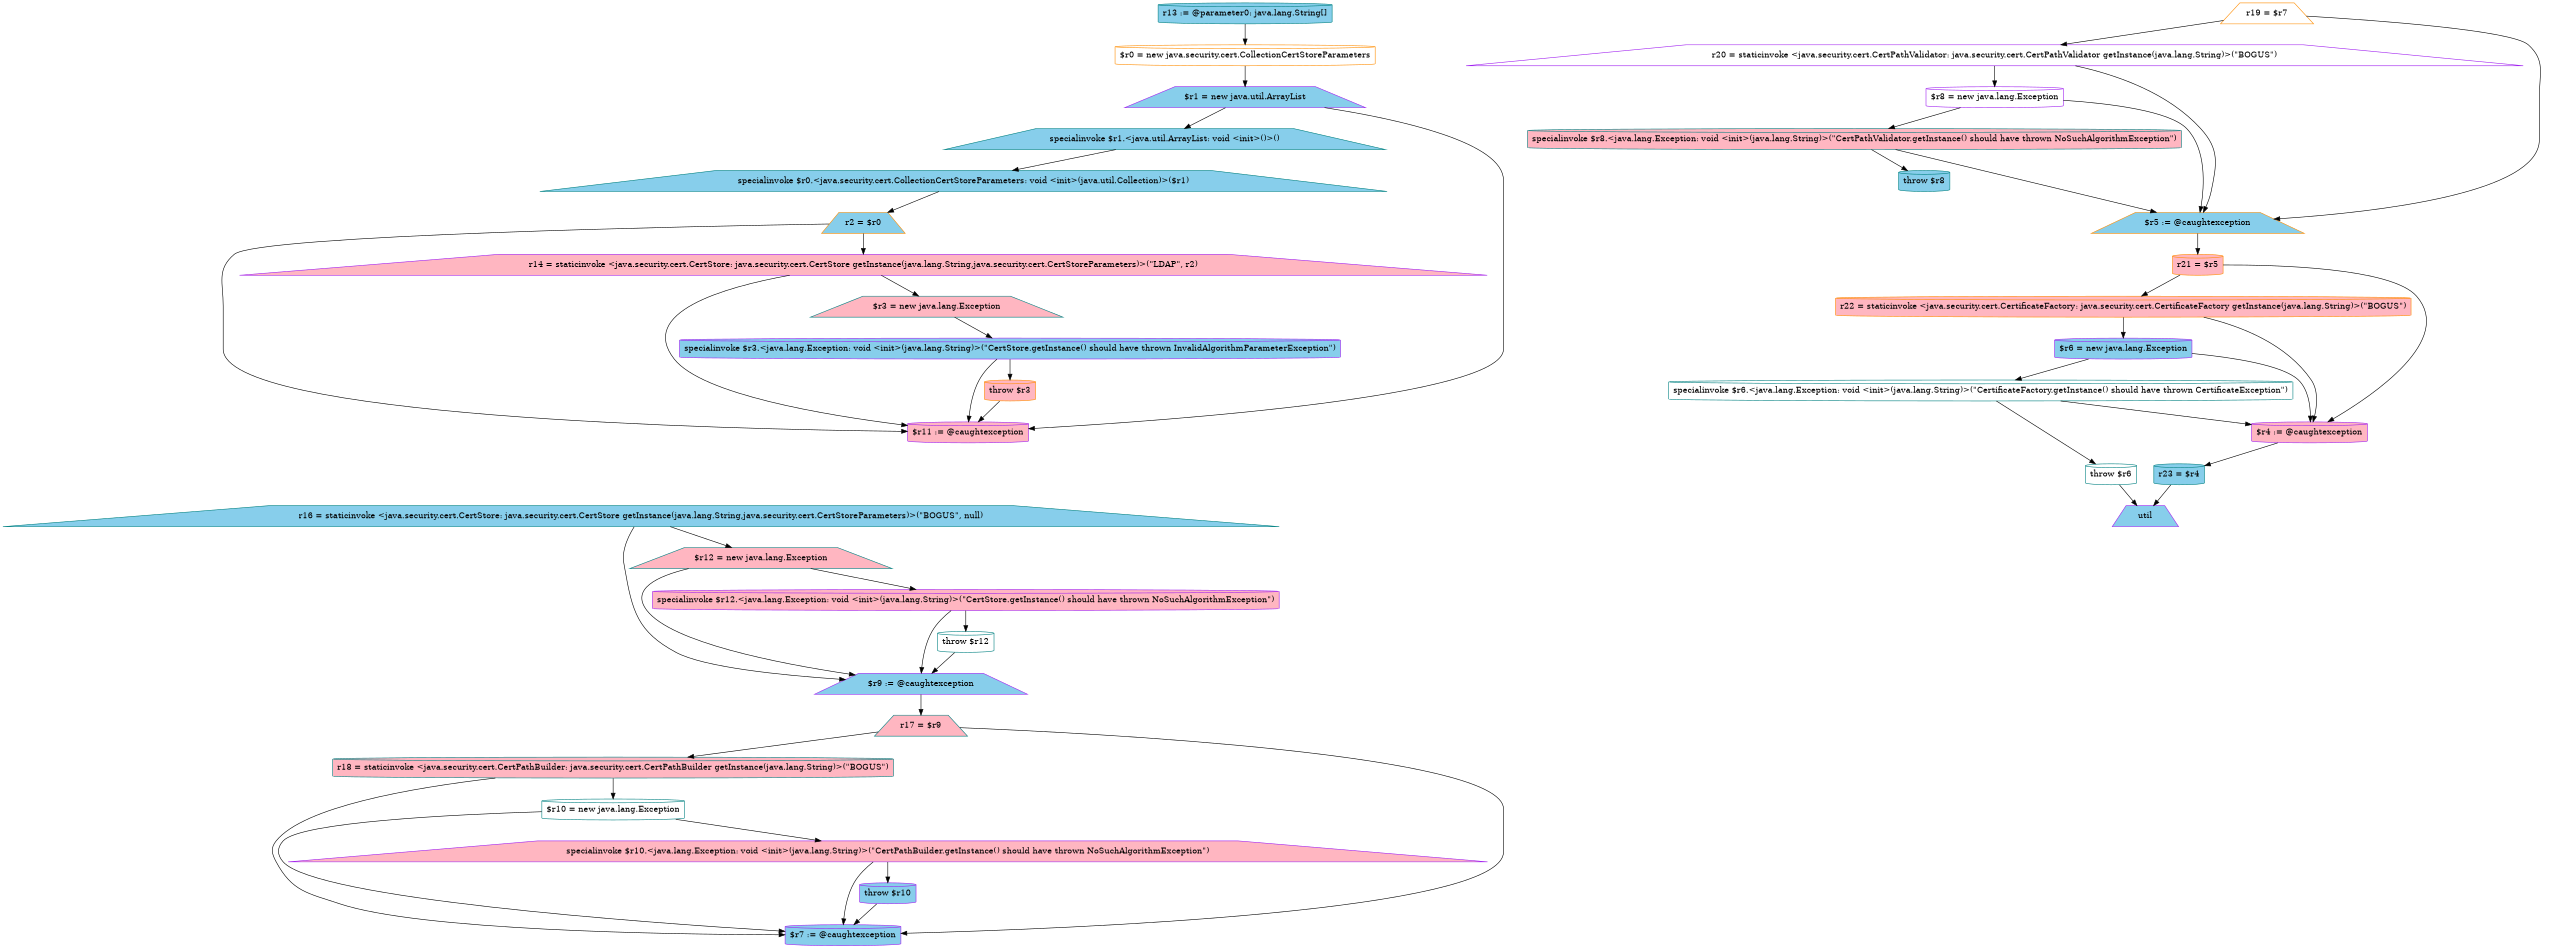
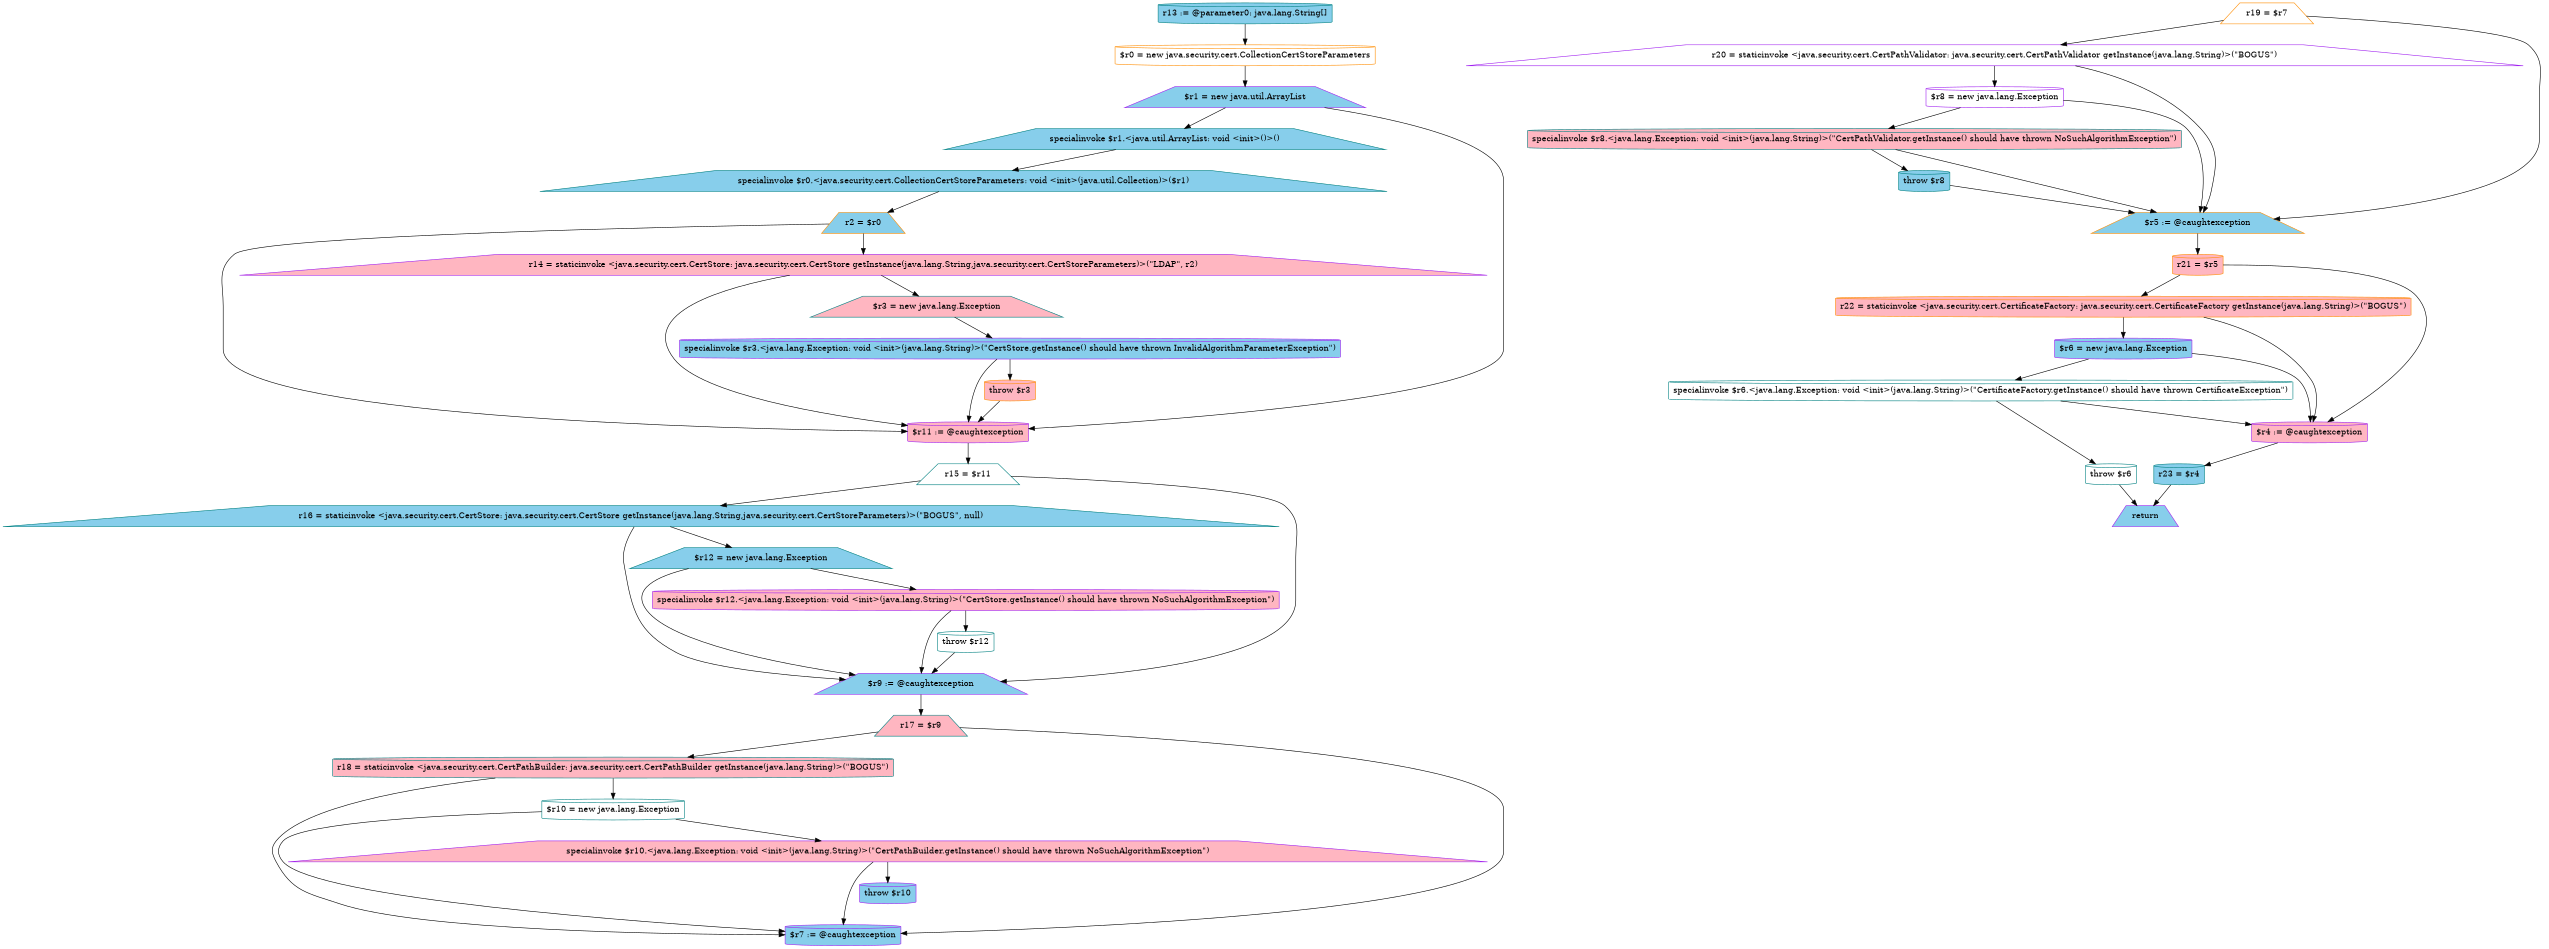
  digraph {
    node [color=teal fillcolor=skyblue shape=cylinder style=filled]
    "$r0 = new java.security.cert.CollectionCertStoreParameters" [color=darkorange fillcolor=white]
    "r13 := @parameter0: java.lang.String[]"
    "$r1 = new java.util.ArrayList" [color=purple shape=trapezium]
    "specialinvoke $r1.<java.util.ArrayList: void <init>()>()" [shape=trapezium]
    "$r11 := @caughtexception" [color=purple fillcolor=lightpink]
    "specialinvoke $r0.<java.security.cert.CollectionCertStoreParameters: void <init>(java.util.Collection)>($r1)" [shape=trapezium]
    "r2 = $r0" [color=darkorange shape=trapezium]
    "r14 = staticinvoke <java.security.cert.CertStore: java.security.cert.CertStore getInstance(java.lang.String,java.security.cert.CertStoreParameters)>(\"LDAP\", r2)" [color=purple fillcolor=lightpink shape=trapezium]
    "$r3 = new java.lang.Exception" [fillcolor=lightpink shape=trapezium]
+   "r15 = $r11" [fillcolor=white shape=trapezium]
    "specialinvoke $r3.<java.lang.Exception: void <init>(java.lang.String)>(\"CertStore.getInstance() should have thrown InvalidAlgorithmParameterException\")" [color=purple]
    "throw $r3" [color=darkorange fillcolor=lightpink]
    "r16 = staticinvoke <java.security.cert.CertStore: java.security.cert.CertStore getInstance(java.lang.String,java.security.cert.CertStoreParameters)>(\"BOGUS\", null)" [shape=trapezium]
    "$r9 := @caughtexception" [color=purple shape=trapezium]
-   "$r12 = new java.lang.Exception" [fillcolor=lightpink shape=trapezium]
+   "$r12 = new java.lang.Exception" [shape=trapezium]
    "r17 = $r9" [fillcolor=lightpink shape=trapezium]
    "specialinvoke $r12.<java.lang.Exception: void <init>(java.lang.String)>(\"CertStore.getInstance() should have thrown NoSuchAlgorithmException\")" [color=purple fillcolor=lightpink]
    "throw $r12" [fillcolor=white]
    "r18 = staticinvoke <java.security.cert.CertPathBuilder: java.security.cert.CertPathBuilder getInstance(java.lang.String)>(\"BOGUS\")" [fillcolor=lightpink]
    "$r7 := @caughtexception" [color=purple]
    "$r10 = new java.lang.Exception" [fillcolor=white]
    "specialinvoke $r10.<java.lang.Exception: void <init>(java.lang.String)>(\"CertPathBuilder.getInstance() should have thrown NoSuchAlgorithmException\")" [color=purple fillcolor=lightpink shape=trapezium]
    "throw $r10" [color=purple]
    "r19 = $r7" [color=darkorange fillcolor=white shape=trapezium]
    "r20 = staticinvoke <java.security.cert.CertPathValidator: java.security.cert.CertPathValidator getInstance(java.lang.String)>(\"BOGUS\")" [color=purple fillcolor=white shape=trapezium]
    "$r5 := @caughtexception" [color=darkorange shape=trapezium]
    "$r8 = new java.lang.Exception" [color=purple fillcolor=white]
    "r21 = $r5" [color=darkorange fillcolor=lightpink]
    "specialinvoke $r8.<java.lang.Exception: void <init>(java.lang.String)>(\"CertPathValidator.getInstance() should have thrown NoSuchAlgorithmException\")" [fillcolor=lightpink]
    "throw $r8"
    "r22 = staticinvoke <java.security.cert.CertificateFactory: java.security.cert.CertificateFactory getInstance(java.lang.String)>(\"BOGUS\")" [color=darkorange fillcolor=lightpink]
    "$r4 := @caughtexception" [color=purple fillcolor=lightpink]
    "$r6 = new java.lang.Exception" [color=purple]
    "r23 = $r4"
    "specialinvoke $r6.<java.lang.Exception: void <init>(java.lang.String)>(\"CertificateFactory.getInstance() should have thrown CertificateException\")" [fillcolor=white]
    "throw $r6" [fillcolor=white]
-   return [color=purple shape=trapezium label=util]
+   return [color=purple shape=trapezium]
    "$r0 = new java.security.cert.CollectionCertStoreParameters" -> "$r1 = new java.util.ArrayList"
    "r13 := @parameter0: java.lang.String[]" -> "$r0 = new java.security.cert.CollectionCertStoreParameters"
    "$r1 = new java.util.ArrayList" -> "specialinvoke $r1.<java.util.ArrayList: void <init>()>()"
    "$r1 = new java.util.ArrayList" -> "$r11 := @caughtexception"
    "specialinvoke $r1.<java.util.ArrayList: void <init>()>()" -> "specialinvoke $r0.<java.security.cert.CollectionCertStoreParameters: void <init>(java.util.Collection)>($r1)"
+   "$r11 := @caughtexception" -> "r15 = $r11"
    "specialinvoke $r0.<java.security.cert.CollectionCertStoreParameters: void <init>(java.util.Collection)>($r1)" -> "r2 = $r0"
    "r2 = $r0" -> "$r11 := @caughtexception"
    "r2 = $r0" -> "r14 = staticinvoke <java.security.cert.CertStore: java.security.cert.CertStore getInstance(java.lang.String,java.security.cert.CertStoreParameters)>(\"LDAP\", r2)"
    "r14 = staticinvoke <java.security.cert.CertStore: java.security.cert.CertStore getInstance(java.lang.String,java.security.cert.CertStoreParameters)>(\"LDAP\", r2)" -> "$r11 := @caughtexception"
    "r14 = staticinvoke <java.security.cert.CertStore: java.security.cert.CertStore getInstance(java.lang.String,java.security.cert.CertStoreParameters)>(\"LDAP\", r2)" -> "$r3 = new java.lang.Exception"
    "$r3 = new java.lang.Exception" -> "specialinvoke $r3.<java.lang.Exception: void <init>(java.lang.String)>(\"CertStore.getInstance() should have thrown InvalidAlgorithmParameterException\")"
+   "r15 = $r11" -> "r16 = staticinvoke <java.security.cert.CertStore: java.security.cert.CertStore getInstance(java.lang.String,java.security.cert.CertStoreParameters)>(\"BOGUS\", null)"
+   "r15 = $r11" -> "$r9 := @caughtexception"
    "specialinvoke $r3.<java.lang.Exception: void <init>(java.lang.String)>(\"CertStore.getInstance() should have thrown InvalidAlgorithmParameterException\")" -> "$r11 := @caughtexception"
    "specialinvoke $r3.<java.lang.Exception: void <init>(java.lang.String)>(\"CertStore.getInstance() should have thrown InvalidAlgorithmParameterException\")" -> "throw $r3"
    "throw $r3" -> "$r11 := @caughtexception"
    "r16 = staticinvoke <java.security.cert.CertStore: java.security.cert.CertStore getInstance(java.lang.String,java.security.cert.CertStoreParameters)>(\"BOGUS\", null)" -> "$r9 := @caughtexception"
    "r16 = staticinvoke <java.security.cert.CertStore: java.security.cert.CertStore getInstance(java.lang.String,java.security.cert.CertStoreParameters)>(\"BOGUS\", null)" -> "$r12 = new java.lang.Exception"
    "$r9 := @caughtexception" -> "r17 = $r9"
    "$r12 = new java.lang.Exception" -> "$r9 := @caughtexception"
    "$r12 = new java.lang.Exception" -> "specialinvoke $r12.<java.lang.Exception: void <init>(java.lang.String)>(\"CertStore.getInstance() should have thrown NoSuchAlgorithmException\")"
    "r17 = $r9" -> "r18 = staticinvoke <java.security.cert.CertPathBuilder: java.security.cert.CertPathBuilder getInstance(java.lang.String)>(\"BOGUS\")"
    "r17 = $r9" -> "$r7 := @caughtexception"
    "specialinvoke $r12.<java.lang.Exception: void <init>(java.lang.String)>(\"CertStore.getInstance() should have thrown NoSuchAlgorithmException\")" -> "$r9 := @caughtexception"
    "specialinvoke $r12.<java.lang.Exception: void <init>(java.lang.String)>(\"CertStore.getInstance() should have thrown NoSuchAlgorithmException\")" -> "throw $r12"
    "throw $r12" -> "$r9 := @caughtexception"
    "r18 = staticinvoke <java.security.cert.CertPathBuilder: java.security.cert.CertPathBuilder getInstance(java.lang.String)>(\"BOGUS\")" -> "$r7 := @caughtexception"
    "r18 = staticinvoke <java.security.cert.CertPathBuilder: java.security.cert.CertPathBuilder getInstance(java.lang.String)>(\"BOGUS\")" -> "$r10 = new java.lang.Exception"
    "$r10 = new java.lang.Exception" -> "$r7 := @caughtexception"
    "$r10 = new java.lang.Exception" -> "specialinvoke $r10.<java.lang.Exception: void <init>(java.lang.String)>(\"CertPathBuilder.getInstance() should have thrown NoSuchAlgorithmException\")"
    "specialinvoke $r10.<java.lang.Exception: void <init>(java.lang.String)>(\"CertPathBuilder.getInstance() should have thrown NoSuchAlgorithmException\")" -> "$r7 := @caughtexception"
    "specialinvoke $r10.<java.lang.Exception: void <init>(java.lang.String)>(\"CertPathBuilder.getInstance() should have thrown NoSuchAlgorithmException\")" -> "throw $r10"
-   "throw $r10" -> "$r7 := @caughtexception"
    "r19 = $r7" -> "r20 = staticinvoke <java.security.cert.CertPathValidator: java.security.cert.CertPathValidator getInstance(java.lang.String)>(\"BOGUS\")"
    "r19 = $r7" -> "$r5 := @caughtexception"
    "r20 = staticinvoke <java.security.cert.CertPathValidator: java.security.cert.CertPathValidator getInstance(java.lang.String)>(\"BOGUS\")" -> "$r5 := @caughtexception"
    "r20 = staticinvoke <java.security.cert.CertPathValidator: java.security.cert.CertPathValidator getInstance(java.lang.String)>(\"BOGUS\")" -> "$r8 = new java.lang.Exception"
    "$r5 := @caughtexception" -> "r21 = $r5"
    "$r8 = new java.lang.Exception" -> "$r5 := @caughtexception"
    "$r8 = new java.lang.Exception" -> "specialinvoke $r8.<java.lang.Exception: void <init>(java.lang.String)>(\"CertPathValidator.getInstance() should have thrown NoSuchAlgorithmException\")"
    "r21 = $r5" -> "r22 = staticinvoke <java.security.cert.CertificateFactory: java.security.cert.CertificateFactory getInstance(java.lang.String)>(\"BOGUS\")"
    "r21 = $r5" -> "$r4 := @caughtexception"
    "specialinvoke $r8.<java.lang.Exception: void <init>(java.lang.String)>(\"CertPathValidator.getInstance() should have thrown NoSuchAlgorithmException\")" -> "$r5 := @caughtexception"
    "specialinvoke $r8.<java.lang.Exception: void <init>(java.lang.String)>(\"CertPathValidator.getInstance() should have thrown NoSuchAlgorithmException\")" -> "throw $r8"
+   "throw $r8" -> "$r5 := @caughtexception"
    "r22 = staticinvoke <java.security.cert.CertificateFactory: java.security.cert.CertificateFactory getInstance(java.lang.String)>(\"BOGUS\")" -> "$r4 := @caughtexception"
    "r22 = staticinvoke <java.security.cert.CertificateFactory: java.security.cert.CertificateFactory getInstance(java.lang.String)>(\"BOGUS\")" -> "$r6 = new java.lang.Exception"
    "$r4 := @caughtexception" -> "r23 = $r4"
    "$r6 = new java.lang.Exception" -> "$r4 := @caughtexception"
    "$r6 = new java.lang.Exception" -> "specialinvoke $r6.<java.lang.Exception: void <init>(java.lang.String)>(\"CertificateFactory.getInstance() should have thrown CertificateException\")"
    "r23 = $r4" -> return
    "specialinvoke $r6.<java.lang.Exception: void <init>(java.lang.String)>(\"CertificateFactory.getInstance() should have thrown CertificateException\")" -> "$r4 := @caughtexception"
    "specialinvoke $r6.<java.lang.Exception: void <init>(java.lang.String)>(\"CertificateFactory.getInstance() should have thrown CertificateException\")" -> "throw $r6"
    "throw $r6" -> return
  }
